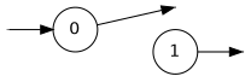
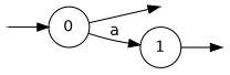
  digraph {
    rankdir=LR
    vcsn_context="lal_char(abcd)_b"
    fontname="DejaVu Sans"
    node [shape=point fontname="DejaVu Sans"]
    edge [fontname="DejaVu Sans"]
    I0 [width=0]
    F0 [width=0]
    F1 [width=0]
    0 [shape=circle]
    1 [shape=circle]
    subgraph sub_1 {
      I0
      F0
      F1
    }
    subgraph sub_2 {
      0
      1
    }
    I0 -> 0
    0 -> F0
+   0 -> 1 [label=a]
    1 -> F1
  }
